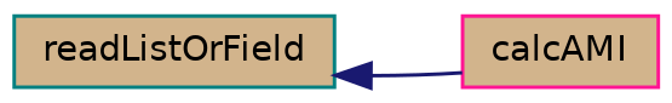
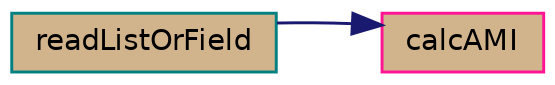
  digraph {
    rankdir=LR
    node [fillcolor=tan fontname=Helvetica fontsize=10 shape=record style=filled]
    n1 [color=teal fontcolor=black height=0.2 label=readListOrField width=0.4]
    n2 [color=deeppink height=0.2 label=calcAMI width=0.4]
-   n1 -> n2 [color=midnightblue dir=back fontname=Helvetica fontsize=10 labelfontname=Helvetica labelfontsize=10 style=solid]
+   n2 -> n1 [color=midnightblue dir=back fontname=Helvetica fontsize=10 labelfontname=Helvetica labelfontsize=10 style=solid]
  }
